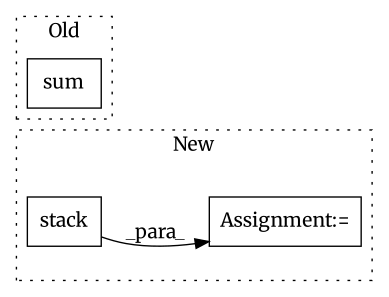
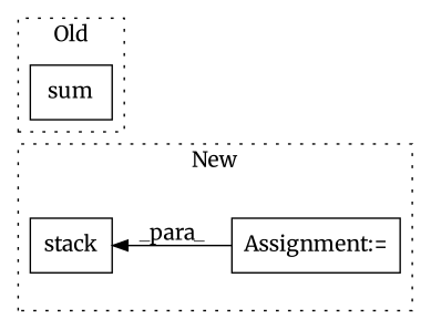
  digraph {
    rankdir=LR
    fontname=Merriweather
    node [a=32 shape=box fontname=Merriweather]
    n1 [l="17,-5" label=stack s="5947,6125"]
    n2 [a=7 l=1 label="Assignment:=" s=5940]
    n3 [l="4,1" label=sum s="6376,6395"]
    subgraph cluster_1 {
      label=New
      style=dotted
      n1
      n2
    }
    subgraph cluster_2 {
      label=Old
      style=dotted
      n3
    }
-   n1 -> n2 [label=_para_ fontname=Merriweather]
+   n2 -> n1 [label=_para_ fontname=Merriweather]
  }
